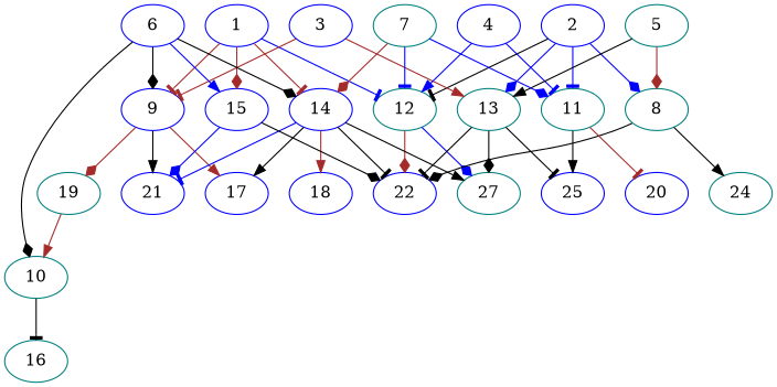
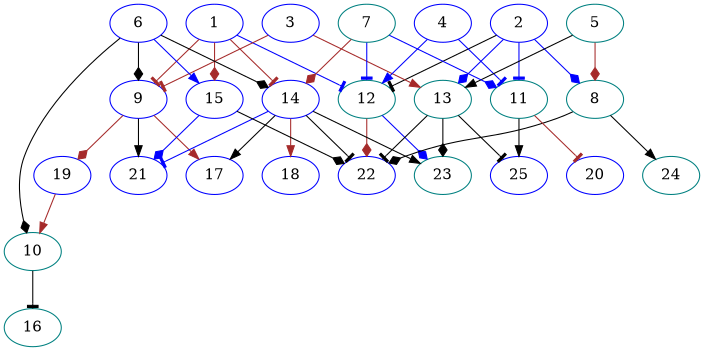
  digraph {
    node [alpha=0.16 color=blue]
    edge [arrowhead=diamond color=black]
    1 [alpha=0.11 expect_size=48054272]
    9 [expect_size=45776896]
    12 [alpha=0.07 color=teal expect_size=13656064]
    14 [alpha=0.02 expect_size=15752192]
    15 [alpha=0.15 expect_size=45985792]
    17 [alpha=0.19 expect_size=23986176]
-   19 [alpha=0.18 color=teal expect_size=19300352]
+   19 [alpha=0.18 expect_size=19300352]
    21 [alpha=0.12 expect_size=17149952]
    22 [expect_size=16069632]
-   23 [alpha=0.20 color=teal expect_size=32735232 label=27]
+   23 [alpha=0.20 color=teal expect_size=32735232]
    18 [alpha=0.05 expect_size=48411648]
    10 [alpha=0.03 color=teal expect_size=41122816]
    2 [alpha=0.01 expect_size=22114304]
    8 [alpha=0.08 color=teal expect_size=34556928]
    11 [alpha=0.20 color=teal expect_size=35995648]
    13 [alpha=0.05 color=teal expect_size=14928896]
    24 [alpha=0.10 color=teal expect_size=43626496]
    20 [expect_size=9448448]
    25 [expect_size=47943680]
    3 [alpha=0.00 expect_size=6474752]
    4 [alpha=0.13 expect_size=20007936]
    5 [alpha=0.12 color=teal expect_size=44462080]
    6 [alpha=0.19 expect_size=6562816]
    16 [alpha=0.10 color=teal expect_size=27443200]
    7 [alpha=0.10 color=teal expect_size=10943488]
    1 -> 9 [arrowhead=tee color=brown]
    1 -> 12 [arrowhead=tee color=blue]
    1 -> 14 [arrowhead=tee color=brown]
    1 -> 15 [color=brown]
    9 -> 17 [arrowhead=normal color=brown]
    9 -> 19 [color=brown]
    9 -> 21 [arrowhead=normal]
    12 -> 22 [color=brown]
    12 -> 23 [color=blue]
    14 -> 17 [arrowhead=normal]
    14 -> 21 [arrowhead=tee color=blue]
    14 -> 22 [arrowhead=tee]
    14 -> 23 [arrowhead=normal]
    14 -> 18 [arrowhead=normal color=brown]
    15 -> 21 [color=blue]
    15 -> 22
    19 -> 10 [arrowhead=normal color=brown]
    10 -> 16 [arrowhead=tee]
    2 -> 12 [arrowhead=tee]
    2 -> 8 [color=blue]
    2 -> 11 [arrowhead=tee color=blue]
    2 -> 13 [color=blue]
    8 -> 22
    8 -> 24 [arrowhead=normal]
    11 -> 20 [arrowhead=tee color=brown]
    11 -> 25 [arrowhead=normal]
    13 -> 22 [arrowhead=tee]
    13 -> 23
    13 -> 25 [arrowhead=tee]
    3 -> 9 [arrowhead=tee color=brown]
    3 -> 13 [arrowhead=normal color=brown]
    4 -> 12 [arrowhead=normal color=blue]
    4 -> 11 [arrowhead=tee color=blue]
    5 -> 8 [color=brown]
    5 -> 13 [arrowhead=normal]
    6 -> 9
    6 -> 14
    6 -> 15 [arrowhead=normal color=blue]
    6 -> 10
    7 -> 12 [arrowhead=tee color=blue]
    7 -> 14 [color=brown]
    7 -> 11 [color=blue]
  }
